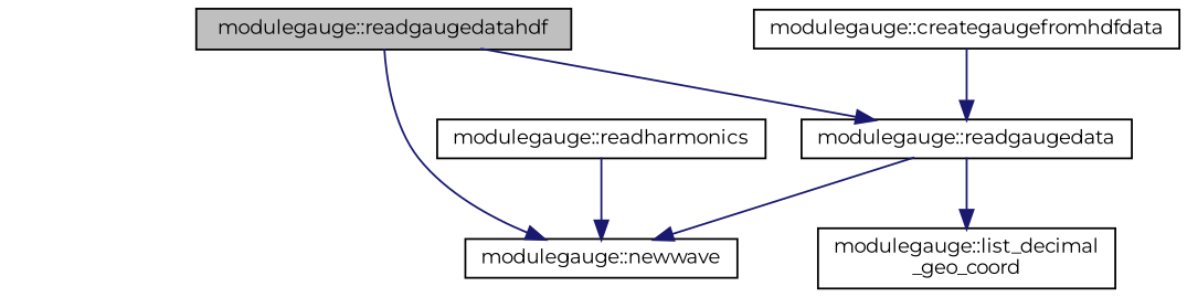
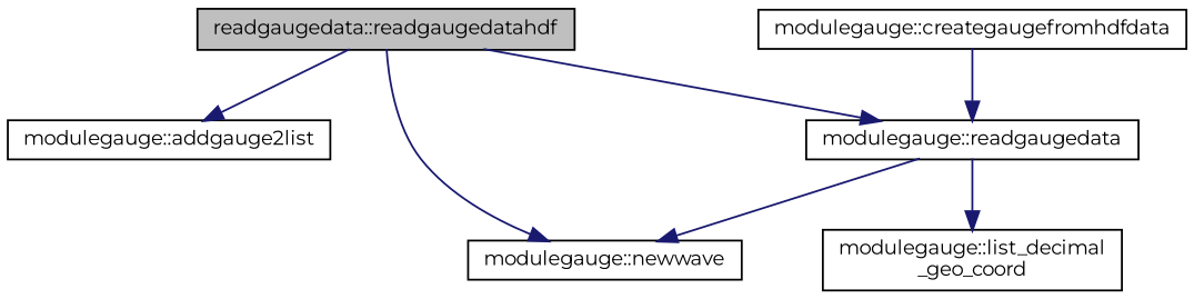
  digraph {
    fontname=Montserrat
    rankdir=TB
    node [color=black fillcolor=white fontname=Montserrat fontsize=10 shape=record style=filled]
    edge [color=midnightblue fontname=Montserrat fontsize=10 labelfontname=Helvetica labelfontsize=10 style=solid]
-   n1 [fillcolor=grey75 fontcolor=black height=0.2 label="modulegauge::readgaugedatahdf" width=0.4]
+   n1 [fillcolor=grey75 fontcolor=black height=0.2 label="readgaugedata::readgaugedatahdf" width=0.4]
+   n2 [height=0.2 label="modulegauge::addgauge2list" width=0.4]
    n3 [height=0.2 label="modulegauge::readgaugedata" width=0.4]
    n4 [height=0.2 label="modulegauge::newwave" width=0.4]
    n5 [height=0.2 label="modulegauge::creategaugefromhdfdata" width=0.4]
    n6 [height=0.2 label="modulegauge::list_decimal\l_geo_coord" width=0.4]
-   n7 [height=0.2 label="modulegauge::readharmonics" width=0.4]
+   n1 -> n2
    n1 -> n3
    n1 -> n4
    n3 -> n4
    n3 -> n6
    n5 -> n3
-   n7 -> n4
  }
